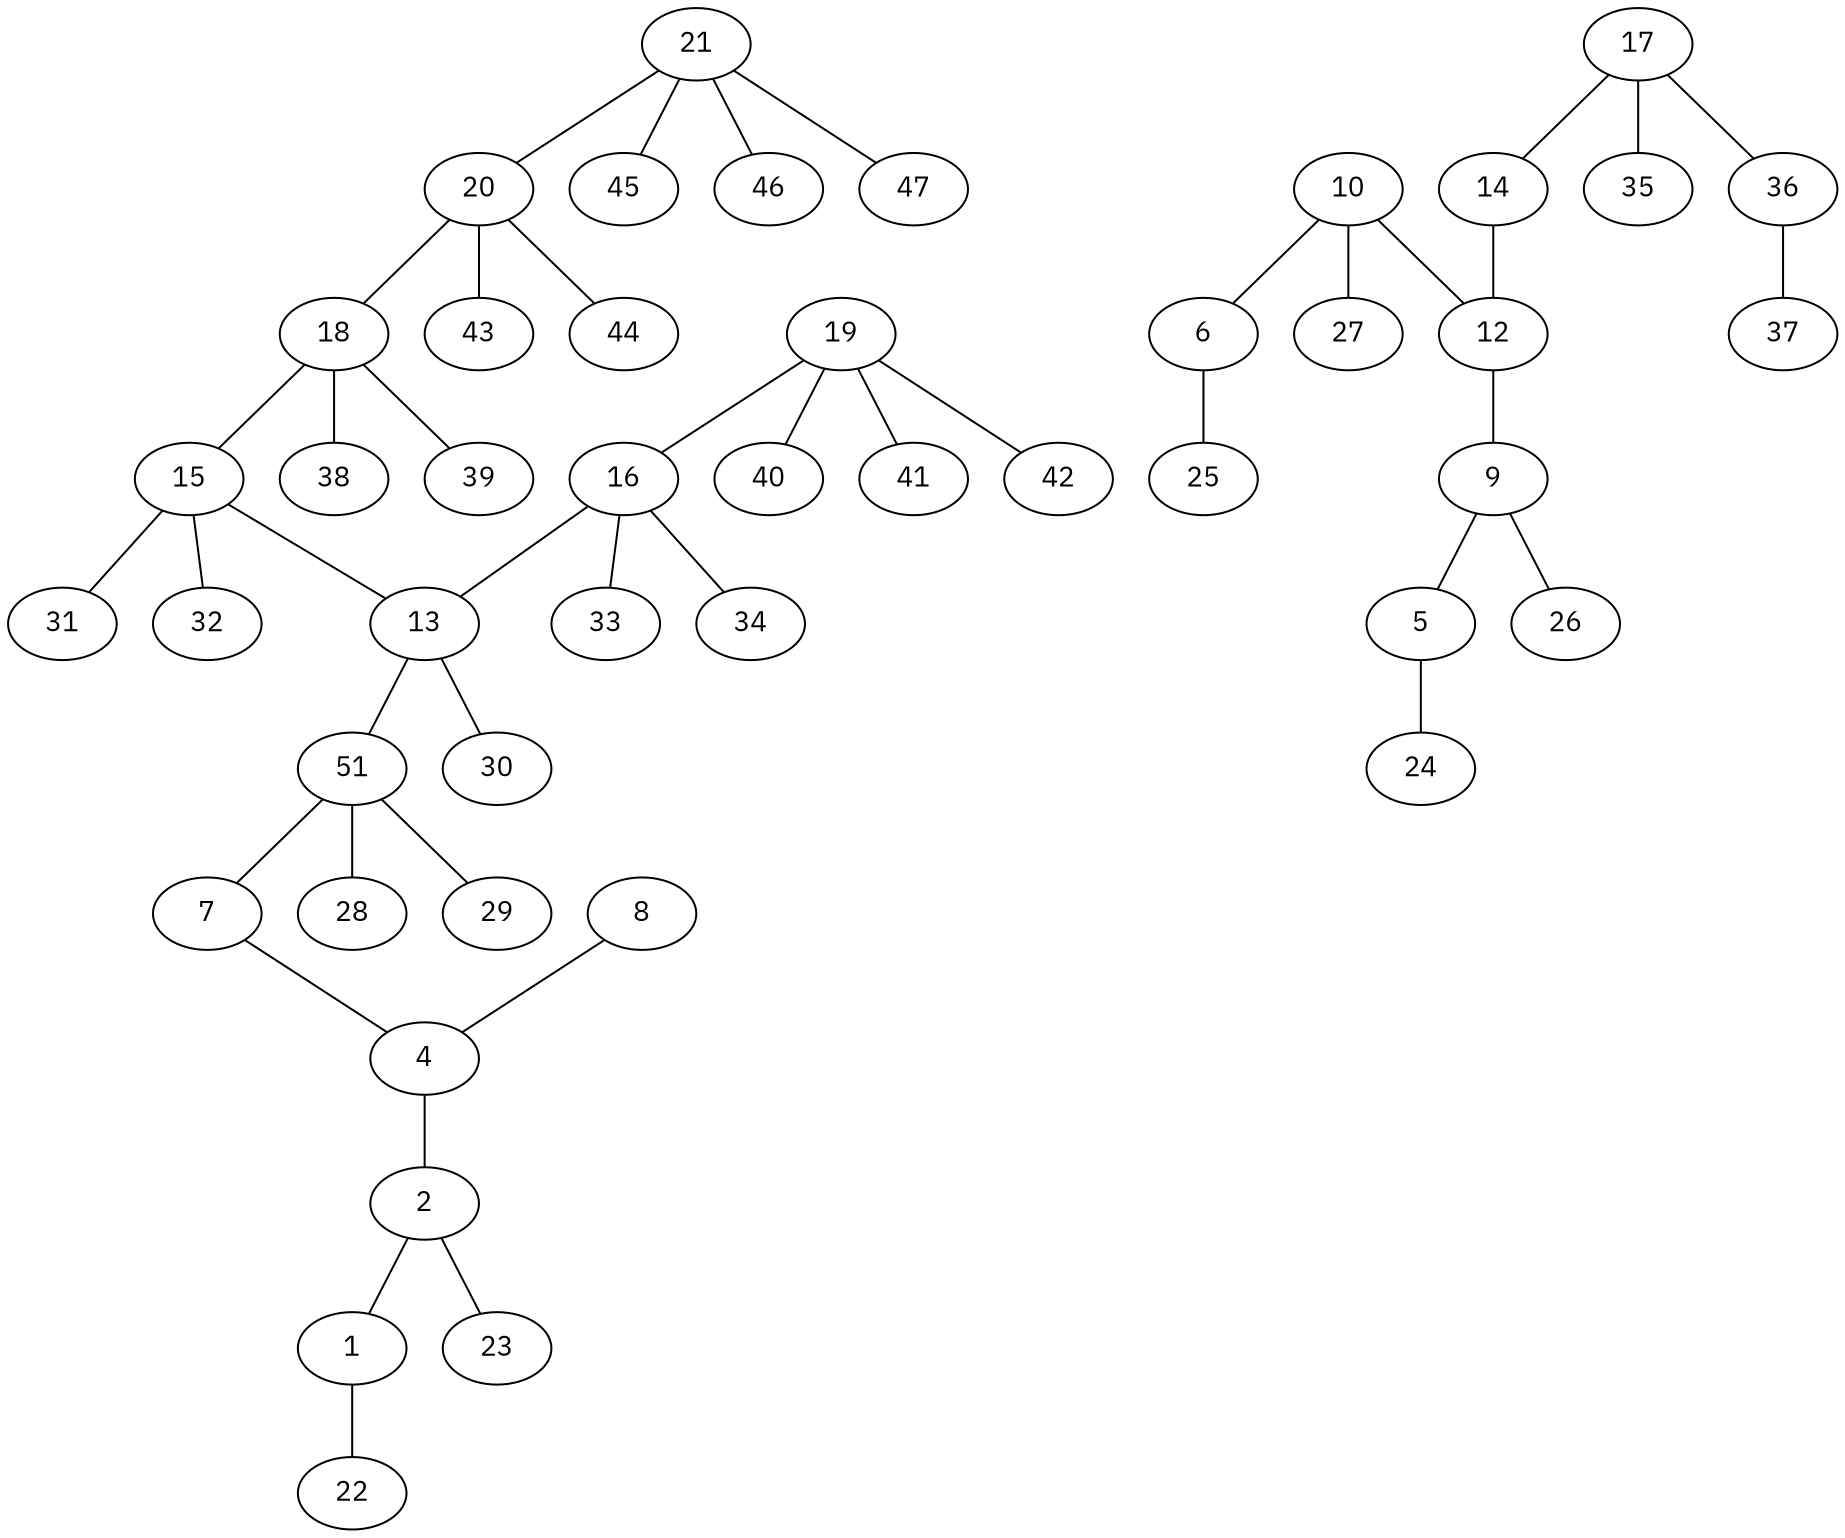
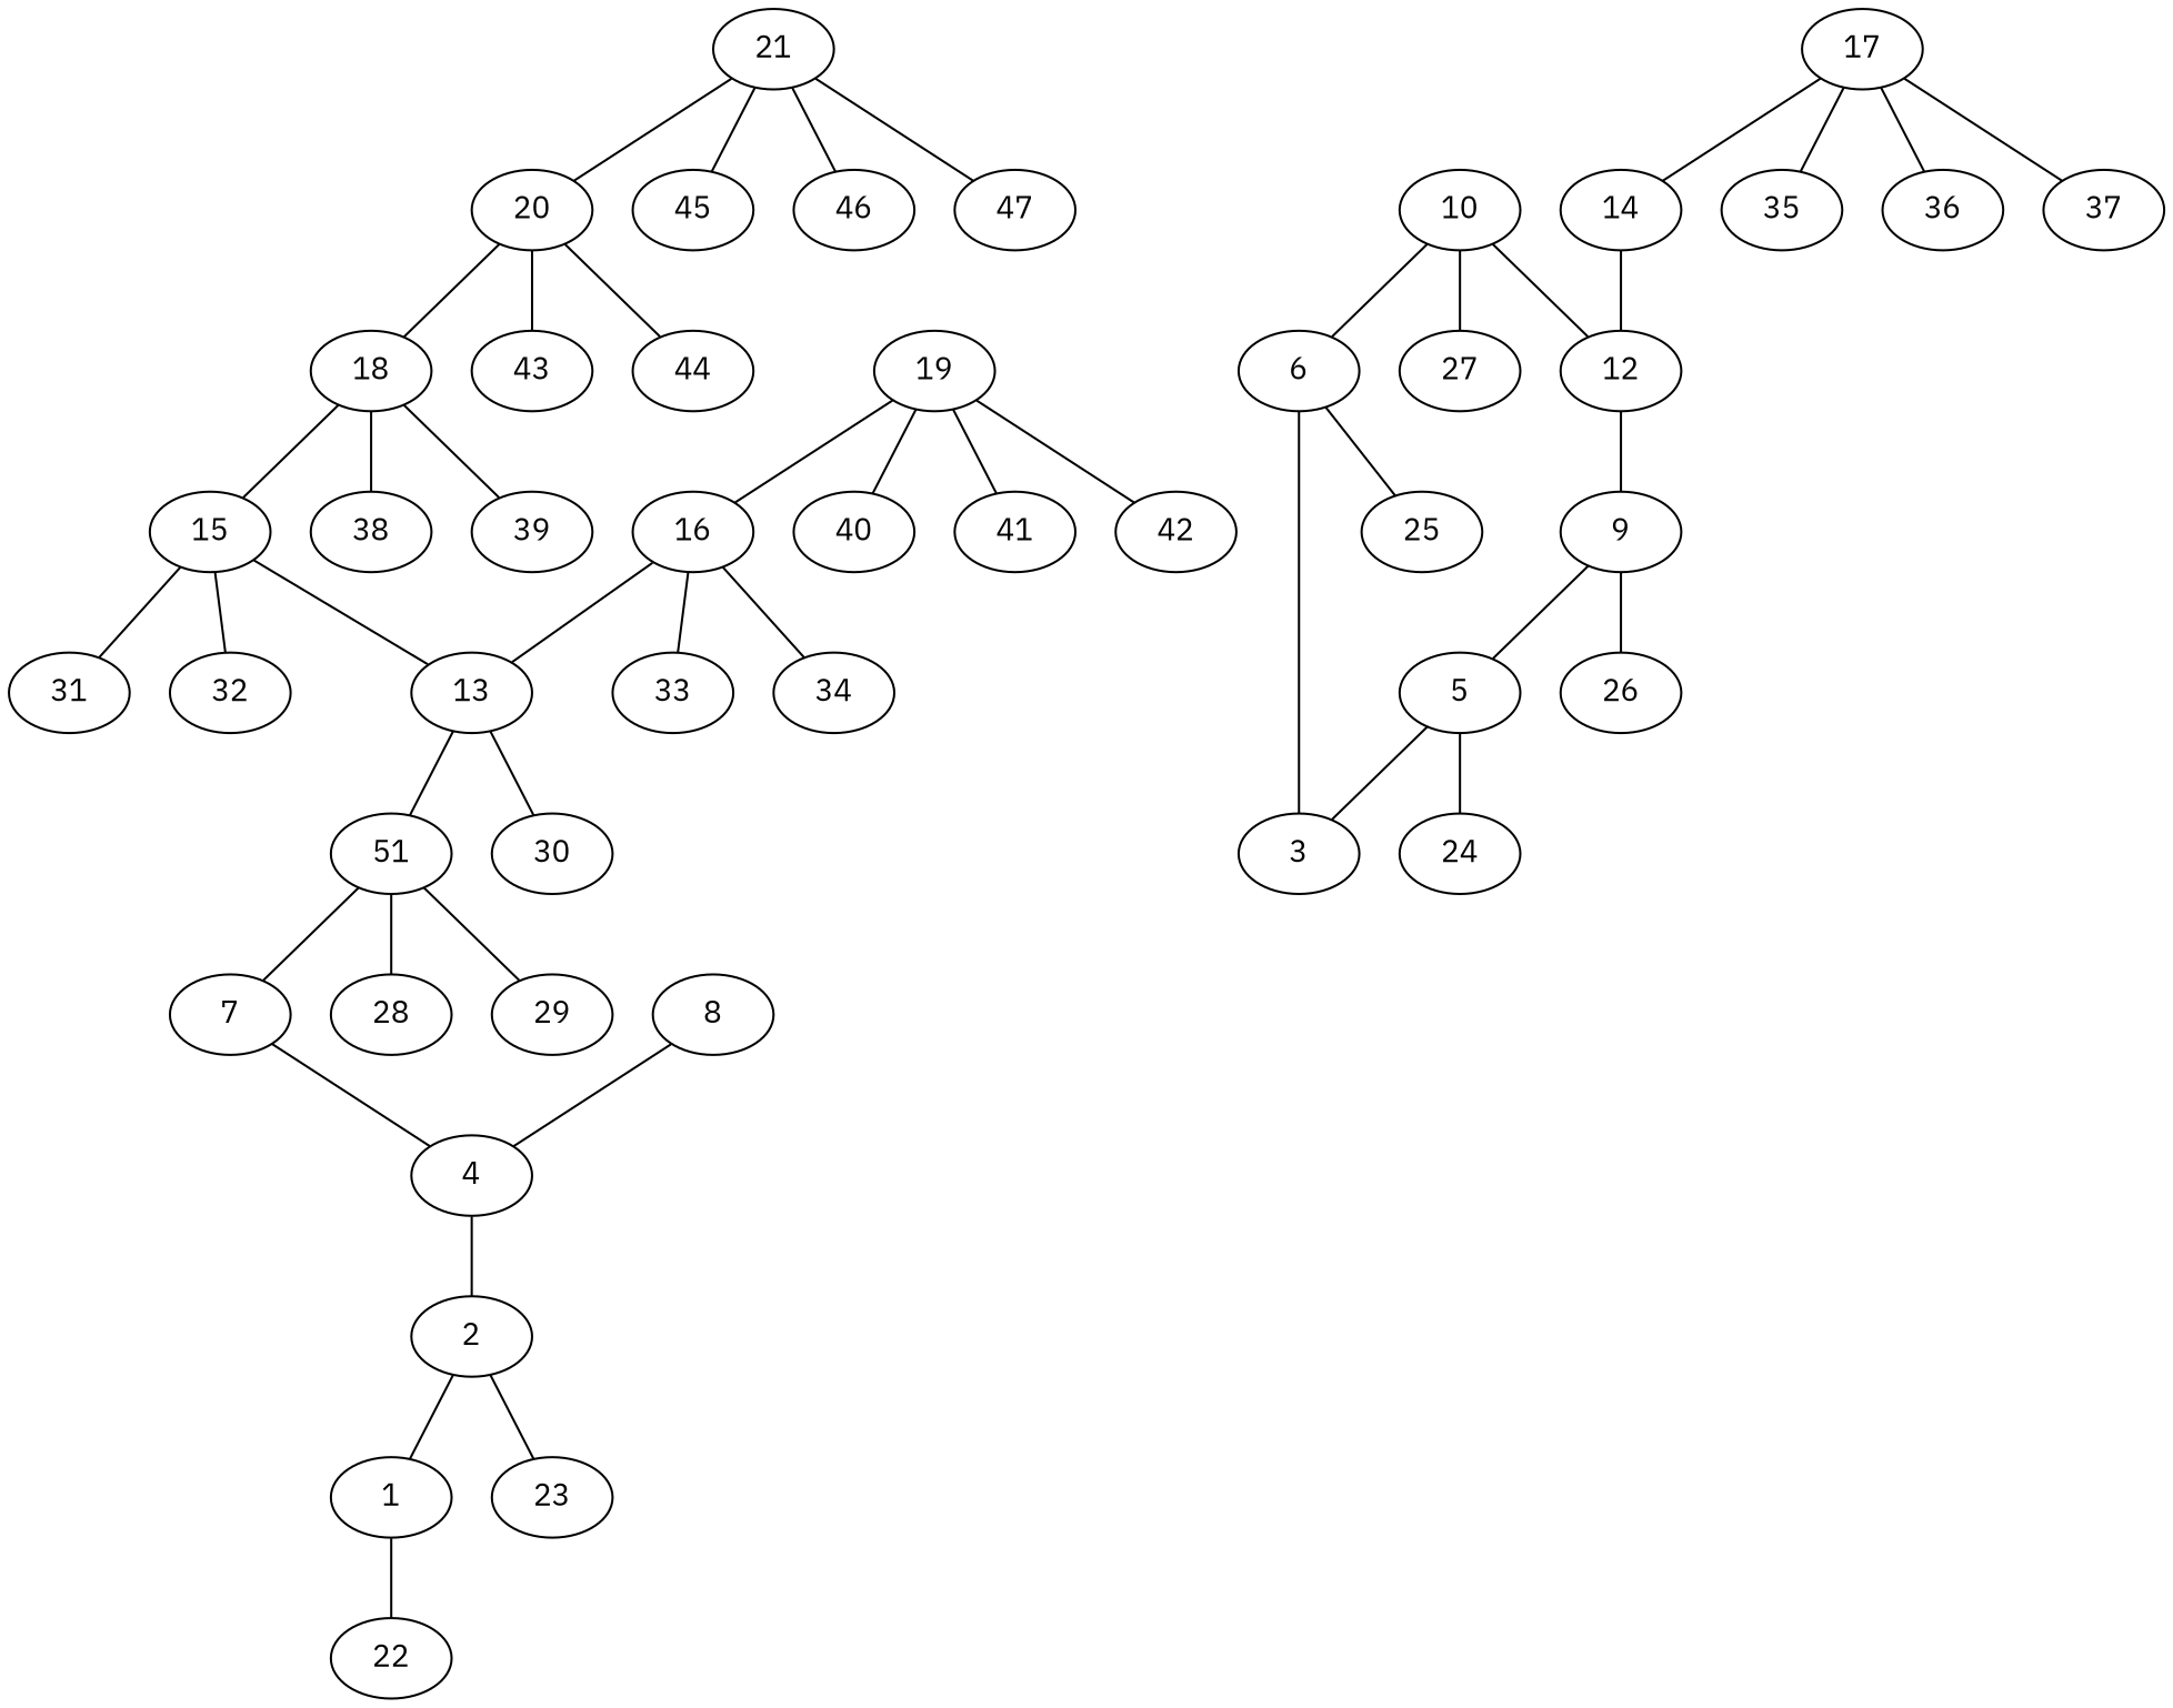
  graph {
    fontname="IBM Plex Sans"
    node [chem=H fontname="IBM Plex Sans"]
    edge [fontname="IBM Plex Sans" valence=1]
    1 [chem=C]
    22
    2 [chem=C]
    23
+   3 [chem=C]
    4 [chem=C]
    5 [chem=C]
    24
    6 [chem=C]
    25
    7 [chem=O]
    8 [chem=O]
    9 [chem=C]
    26
    10 [chem=C]
    12 [chem=C]
    27
    n18 [chem=C label=51]
    28
    29
    13 [chem=C]
    30
    14 [chem=O]
    15 [chem=C]
    31
    32
    16 [chem=C]
    33
    34
    17 [chem=C]
    35
    36
    37
    18 [chem=C]
    38
    39
    19 [chem=C]
    40
    41
    42
    20 [chem=C]
    43
    44
    21 [chem=C]
    45
    46
    47
    1 -- 22
    2 -- 1 [valence=2]
    2 -- 23
    4 -- 2
+   5 -- 3 [valence=2]
    5 -- 24
+   6 -- 3
    6 -- 25
    7 -- 4
    8 -- 4 [valence=2]
    9 -- 5
    9 -- 26
    10 -- 6 [valence=2]
    10 -- 12
    10 -- 27
    12 -- 9 [valence=2]
    n18 -- 7
    n18 -- 28
    n18 -- 29
    13 -- n18
    13 -- 30
    14 -- 12
    15 -- 13
    15 -- 31
    15 -- 32
    16 -- 13
    16 -- 33
    16 -- 34
    17 -- 14
    17 -- 35
    17 -- 36
-   36 -- 37
+   17 -- 37
    18 -- 15
    18 -- 38
    18 -- 39
    19 -- 16
    19 -- 40
    19 -- 41
    19 -- 42
    20 -- 18
    20 -- 43
    20 -- 44
    21 -- 20
    21 -- 45
    21 -- 46
    21 -- 47
  }
